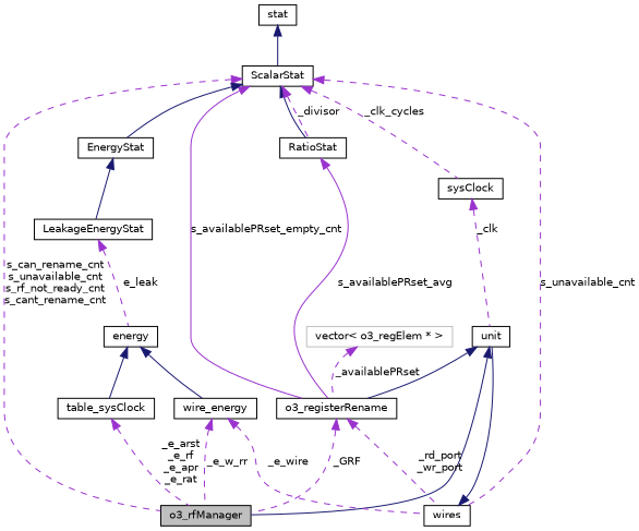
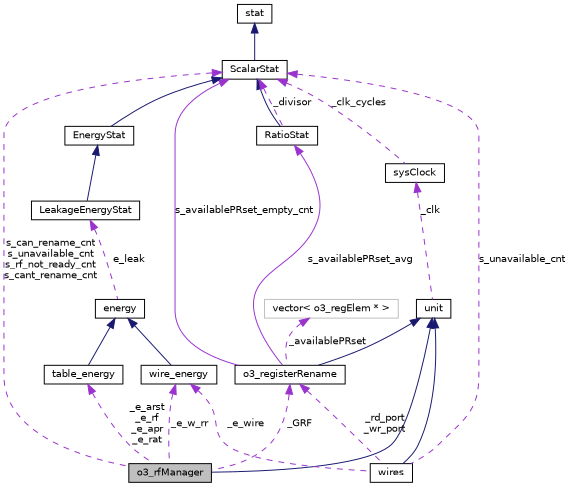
  digraph {
    node [color=black fillcolor=white fontname=Helvetica fontsize=10 shape=record style=filled]
    edge [color=darkorchid3 dir=back fontname=Helvetica fontsize=10 labelfontname=Helvetica labelfontsize=10 style=dashed]
    n1 [fillcolor=grey75 fontcolor=black height=0.2 label=o3_rfManager width=0.4]
    n2 [height=0.2 label=unit width=0.4]
    n3 [height=0.2 label=o3_registerRename width=0.4]
    n4 [height=0.2 label=wires width=0.4]
    n5 [height=0.2 label=sysClock width=0.4]
    n6 [height=0.2 label=ScalarStat width=0.4]
    n7 [height=0.2 label=RatioStat width=0.4]
    n8 [height=0.2 label=EnergyStat width=0.4]
    n9 [height=0.2 label=LeakageEnergyStat width=0.4]
    n10 [height=0.2 label=stat width=0.4]
    n11 [color=grey75 height=0.2 label="vector\< o3_regElem * \>" width=0.4]
    n12 [height=0.2 label=wire_energy width=0.4]
    n13 [height=0.2 label=energy width=0.4]
-   n14 [height=0.2 label=table_sysClock width=0.4]
+   n14 [height=0.2 label=table_energy width=0.4]
    n2 -> n1 [color=midnightblue style=solid]
    n2 -> n3 [color=midnightblue style=solid]
-   n4 -> n2 [color=midnightblue style=solid]
+   n2 -> n4 [color=midnightblue style=solid]
    n3 -> n1 [label=_GRF]
    n3 -> n4 [label="_rd_port\n_wr_port"]
    n5 -> n2 [label=_clk]
    n6 -> n1 [label="s_can_rename_cnt\ns_unavailable_cnt\ns_rf_not_ready_cnt\ns_cant_rename_cnt"]
    n6 -> n3 [label=s_availablePRset_empty_cnt style=solid]
    n6 -> n4 [label=s_unavailable_cnt]
    n6 -> n5 [label=_clk_cycles]
    n6 -> n7 [color=midnightblue style=solid]
    n6 -> n7 [label=_divisor]
    n6 -> n8 [color=midnightblue style=solid]
    n7 -> n3 [label=s_availablePRset_avg style=solid]
    n8 -> n9 [color=midnightblue style=solid]
    n9 -> n13 [label=e_leak]
    n10 -> n6 [color=midnightblue style=solid]
    n11 -> n3 [label=_availablePRset]
    n12 -> n1 [label=_e_w_rr]
    n12 -> n4 [label=_e_wire]
    n13 -> n12 [color=midnightblue style=solid]
    n13 -> n14 [color=midnightblue style=solid]
    n14 -> n1 [label="_e_arst\n_e_rf\n_e_apr\n_e_rat"]
  }
